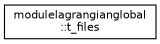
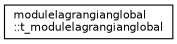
  digraph {
    rankdir=LR
-   n1 [color=black fillcolor=white fontname=Helvetica fontsize=10 height=0.2 label="modulelagrangianglobal\l::t_files" shape=record style=filled width=0.4]
+   n1 [color=black fillcolor=white fontname=Helvetica fontsize=10 height=0.2 label="modulelagrangianglobal\l::t_modulelagrangianglobal" shape=record style=filled width=0.4]
  }
